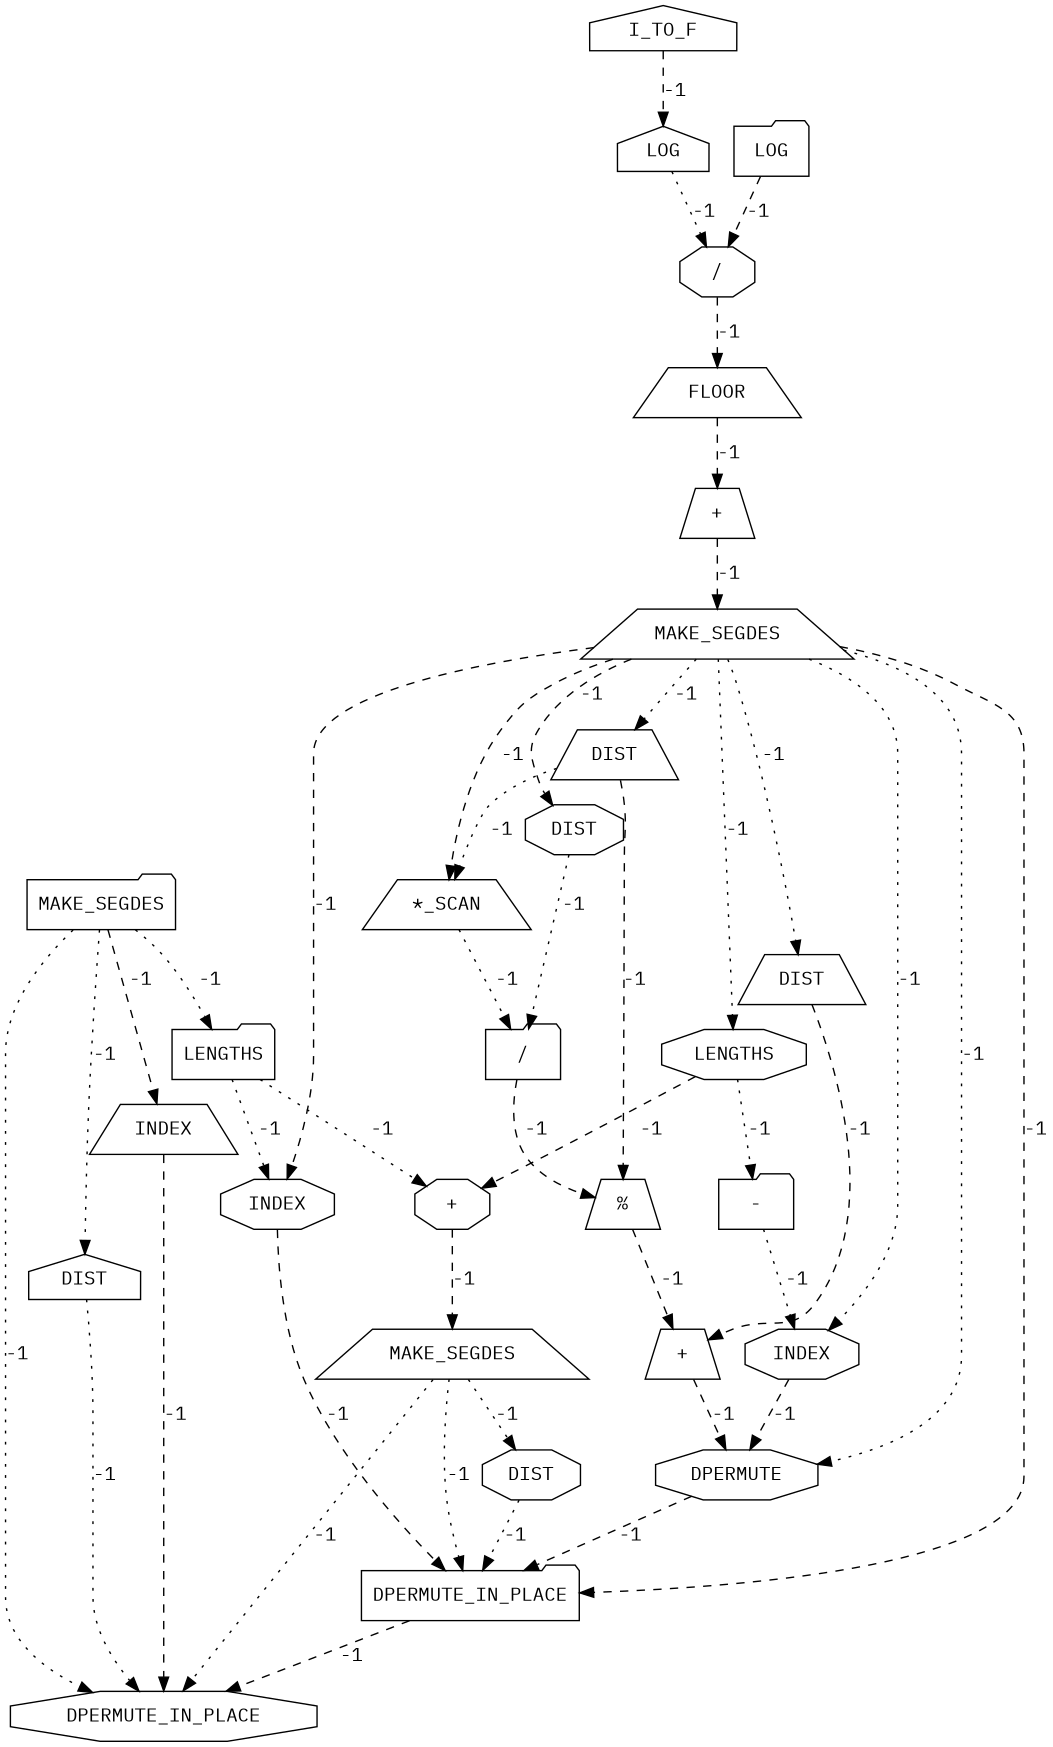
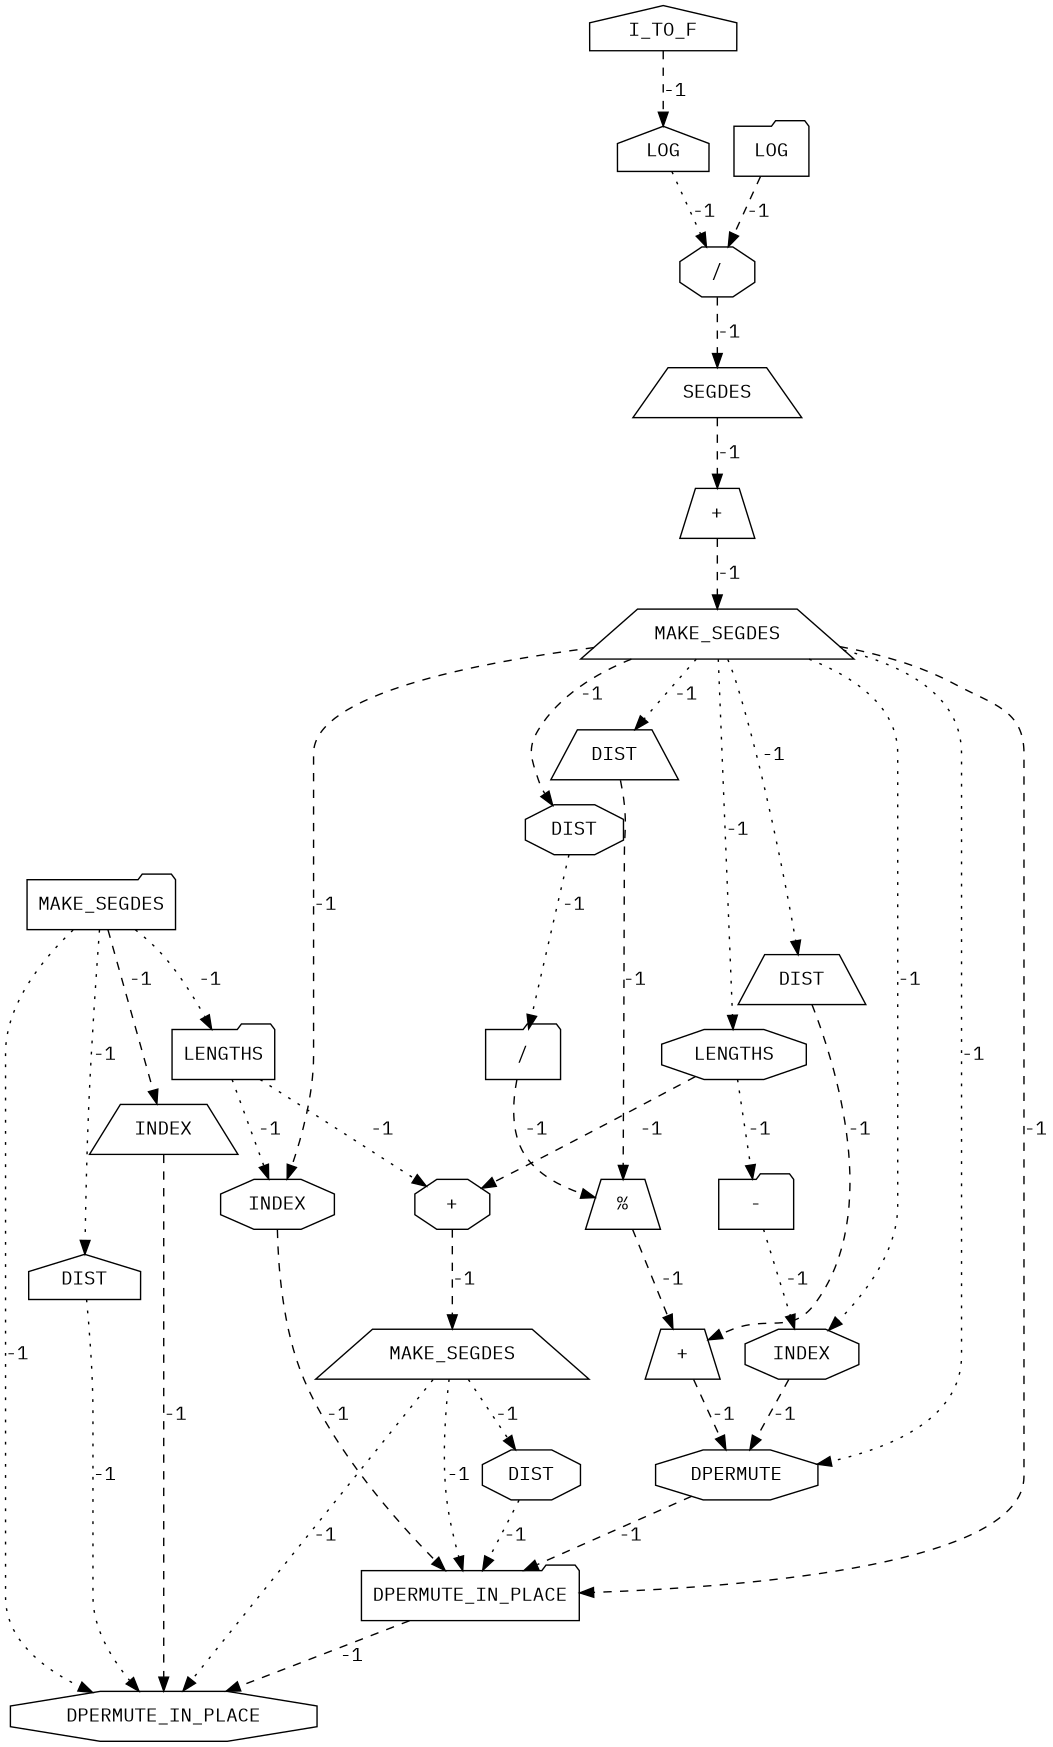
  digraph {
    fontname="IBM Plex Mono"
    node [cost=0 fontname="IBM Plex Mono" shape=trapezium]
    edge [cost=-1 fontname="IBM Plex Mono" style=dashed]
    n1 [label=MAKE_SEGDES shape=folder]
    n2 [label=INDEX]
    n3 [label=DPERMUTE_IN_PLACE shape=octagon]
    n4 [label=LENGTHS shape=folder]
    n5 [label=DIST shape=house]
    n6 [label=INDEX shape=octagon]
    n7 [label="+" shape=octagon]
    n8 [label=DIST shape=octagon]
    n9 [label="/" shape=folder]
    n10 [label="%"]
    n11 [label="/" shape=octagon]
-   n12 [label=FLOOR]
+   n12 [label=SEGDES]
    n13 [label="+"]
-   n14 [label="*_SCAN"]
    n15 [label=MAKE_SEGDES]
    n16 [label="+"]
    n17 [label=DPERMUTE shape=octagon]
    n18 [label=DIST shape=octagon]
    n19 [label=DPERMUTE_IN_PLACE shape=folder]
    n20 [label=DIST]
    n21 [label=LENGTHS shape=octagon]
    n22 [label=DIST]
    n23 [label=INDEX shape=octagon]
    n24 [label="-" shape=folder]
    n25 [label=MAKE_SEGDES]
    n26 [label=LOG shape=house]
    n27 [label=LOG shape=folder]
    n28 [label=I_TO_F shape=house]
    n1 -> n2 [label=-1]
    n1 -> n3 [label=-1 style=dotted]
    n1 -> n4 [label=-1 style=dotted]
    n1 -> n5 [label=-1 style=dotted]
    n2 -> n3 [label=-1]
    n4 -> n6 [label=-1 style=dotted]
    n4 -> n7 [label=-1 style=dotted]
    n5 -> n3 [label=-1 style=dotted]
    n6 -> n19 [label=-1]
    n7 -> n25 [label=-1]
    n8 -> n9 [label=-1 style=dotted]
    n9 -> n10 [label=-1]
    n10 -> n16 [label=-1]
    n11 -> n12 [label=-1]
    n12 -> n13 [label=-1]
    n13 -> n15 [label=-1]
-   n14 -> n9 [label=-1 style=dotted]
    n15 -> n6 [label=-1]
    n15 -> n8 [label=-1]
-   n15 -> n14 [label=-1]
    n15 -> n17 [label=-1 style=dotted]
    n15 -> n19 [label=-1]
    n15 -> n20 [label=-1 style=dotted]
    n15 -> n21 [label=-1 style=dotted]
    n15 -> n22 [label=-1 style=dotted]
    n15 -> n23 [label=-1 style=dotted]
    n16 -> n17 [label=-1]
    n17 -> n19 [label=-1]
    n18 -> n19 [label=-1 style=dotted]
    n19 -> n3 [label=-1]
    n20 -> n16 [label=-1]
    n21 -> n7 [label=-1]
    n21 -> n24 [label=-1 style=dotted]
    n22 -> n10 [label=-1]
-   n22 -> n14 [label=-1 style=dotted]
    n23 -> n17 [label=-1]
    n24 -> n23 [label=-1 style=dotted]
    n25 -> n3 [label=-1 style=dotted]
    n25 -> n18 [label=-1 style=dotted]
    n25 -> n19 [label=-1 style=dotted]
    n26 -> n11 [label=-1 style=dotted]
    n27 -> n11 [label=-1]
    n28 -> n26 [label=-1]
  }
